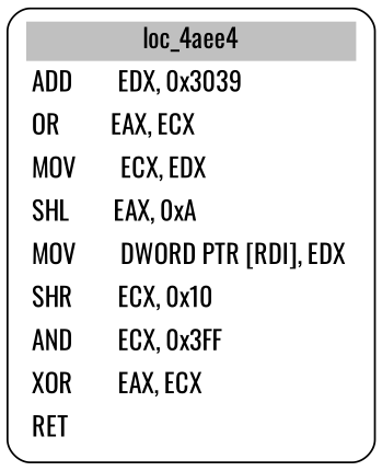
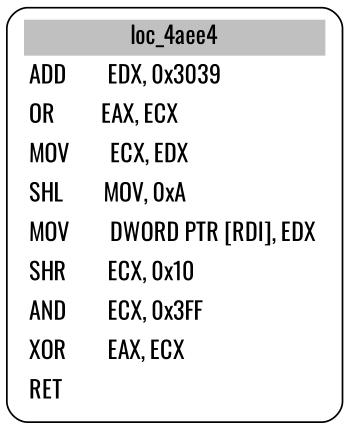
  digraph {
    fontname=Oswald
-   n1 [fontname=Oswald label=<<table border="0" cellborder="0" cellpadding="3"><tr><td align="center" colspan="2" bgcolor="grey">loc_4aee4</td></tr><tr><td align="left">ADD        EDX, 0x3039</td></tr><tr><td align="left">OR         EAX, ECX</td></tr><tr><td align="left">MOV        ECX, EDX</td></tr><tr><td align="left">SHL        EAX, 0xA</td></tr><tr><td align="left">MOV        DWORD PTR [RDI], EDX</td></tr><tr><td align="left">SHR        ECX, 0x10</td></tr><tr><td align="left">AND        ECX, 0x3FF</td></tr><tr><td align="left">XOR        EAX, ECX</td></tr><tr><td align="left">RET        </td></tr></table>> shape=Mrecord]
+   n1 [fontname=Oswald label=<<table border="0" cellborder="0" cellpadding="3"><tr><td align="center" colspan="2" bgcolor="grey">loc_4aee4</td></tr><tr><td align="left">ADD        EDX, 0x3039</td></tr><tr><td align="left">OR         EAX, ECX</td></tr><tr><td align="left">MOV        ECX, EDX</td></tr><tr><td align="left">SHL        MOV, 0xA</td></tr><tr><td align="left">MOV        DWORD PTR [RDI], EDX</td></tr><tr><td align="left">SHR        ECX, 0x10</td></tr><tr><td align="left">AND        ECX, 0x3FF</td></tr><tr><td align="left">XOR        EAX, ECX</td></tr><tr><td align="left">RET        </td></tr></table>> shape=Mrecord]
  }
